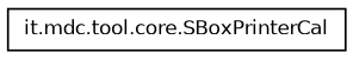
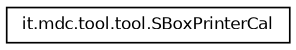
  digraph {
    rankdir=LR
-   n1 [color=black fillcolor=white fontname=Helvetica fontsize=10 height=0.2 label="it.mdc.tool.core.SBoxPrinterCal" shape=record style=filled width=0.4]
+   n1 [color=black fillcolor=white fontname=Helvetica fontsize=10 height=0.2 label="it.mdc.tool.tool.SBoxPrinterCal" shape=record style=filled width=0.4]
  }
